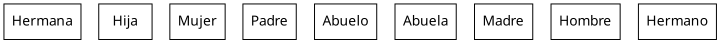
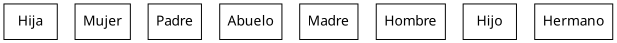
  digraph {
    fontname="Noto Sans"
    node [color="0.0,0.0,0.0" fontcolor="0.0,0.0,0.0" shape=box fontname="Noto Sans"]
-   n1 [height=0.50 label=Hermana width=0.92]
    n2 [height=0.50 label=Hija width=0.75]
    n3 [height=0.50 label=Mujer width=0.75]
    n4 [height=0.50 label=Padre width=0.75]
    n5 [height=0.50 label=Abuelo width=0.78]
-   n6 [height=0.50 label=Abuela width=0.75]
    n7 [height=0.50 label=Madre width=0.75]
    n8 [height=0.50 label=Hombre width=0.86]
+   n9 [height=0.50 label=Hijo width=0.75]
    n10 [height=0.50 label=Hermano width=0.92]
  }
